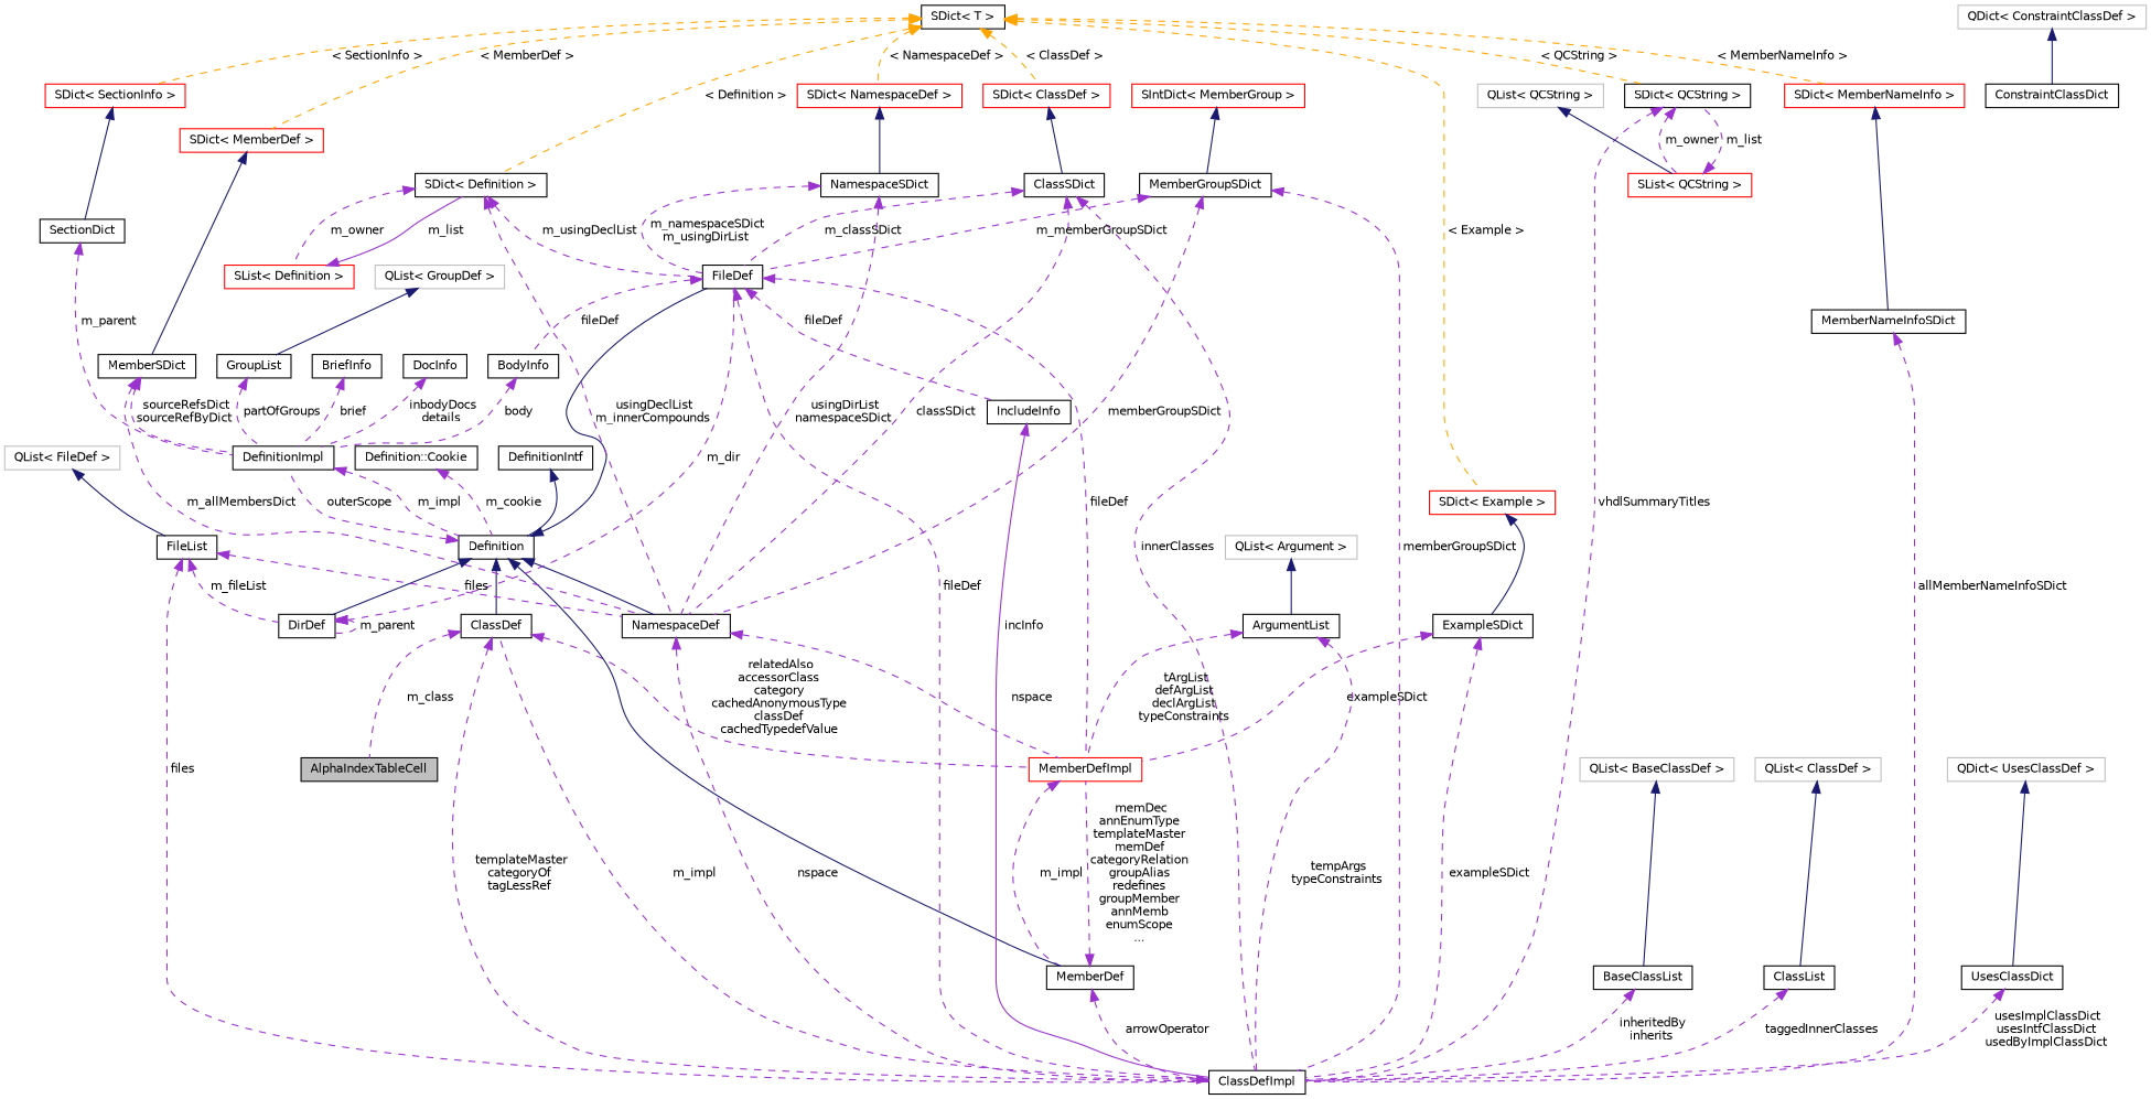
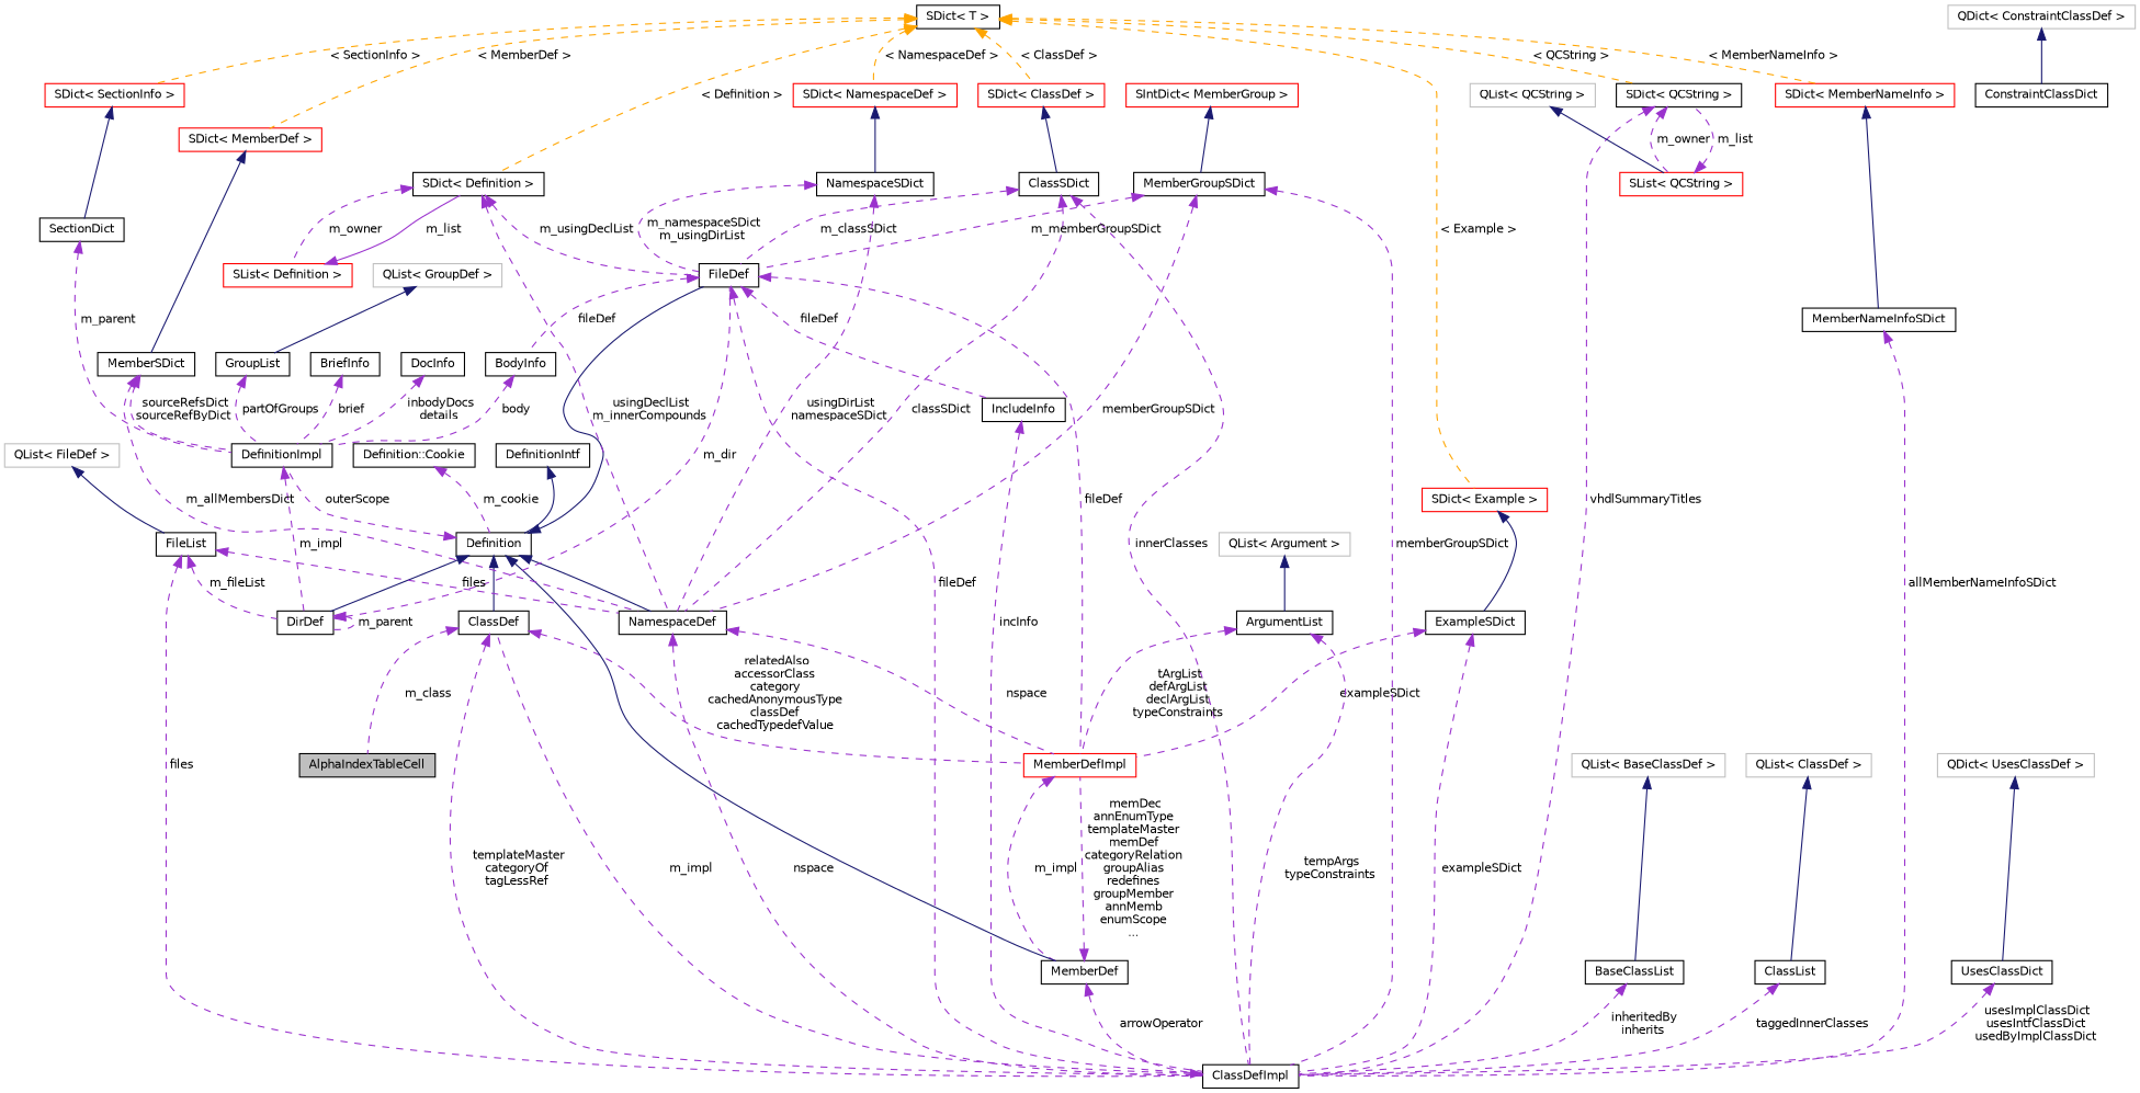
  digraph {
    rankdir=TB
    node [color=black fillcolor=white fontname=Helvetica fontsize=10 shape=record style=filled]
    edge [color=darkorchid3 dir=back fontname=Helvetica fontsize=10 labelfontname=Helvetica labelfontsize=10 style=dashed]
    n1 [fillcolor=grey75 fontcolor=black height=0.2 label=AlphaIndexTableCell width=0.4]
    n2 [height=0.2 label=ClassDef width=0.4]
    n3 [height=0.2 label=ClassDefImpl width=0.4]
    n4 [color=red height=0.2 label=MemberDefImpl width=0.4]
    n5 [height=0.2 label=MemberDef width=0.4]
    n6 [height=0.2 label=Definition width=0.4]
    n7 [height=0.2 label=DefinitionImpl width=0.4]
    n8 [height=0.2 label=FileDef width=0.4]
    n9 [height=0.2 label=DirDef width=0.4]
    n10 [height=0.2 label=NamespaceDef width=0.4]
    n11 [height=0.2 label=BodyInfo width=0.4]
    n12 [height=0.2 label=IncludeInfo width=0.4]
    n13 [height=0.2 label=DefinitionIntf width=0.4]
    n14 [height=0.2 label="Definition::Cookie" width=0.4]
    n15 [height=0.2 label=SectionDict width=0.4]
    n16 [color=red height=0.2 label="SDict\< SectionInfo \>" width=0.4]
    n17 [height=0.2 label="SDict\< T \>" width=0.4]
    n18 [color=red height=0.2 label="SDict\< ClassDef \>" width=0.4]
    n19 [height=0.2 label="SDict\< Definition \>" width=0.4]
    n20 [color=red height=0.2 label="SDict\< NamespaceDef \>" width=0.4]
    n21 [color=red height=0.2 label="SDict\< MemberDef \>" width=0.4]
    n22 [height=0.2 label="SDict\< QCString \>" width=0.4]
    n23 [color=red height=0.2 label="SDict\< MemberNameInfo \>" width=0.4]
    n24 [color=red height=0.2 label="SDict\< Example \>" width=0.4]
    n25 [height=0.2 label=ClassSDict width=0.4]
    n26 [color=red height=0.2 label="SList\< Definition \>" width=0.4]
    n27 [height=0.2 label=NamespaceSDict width=0.4]
    n28 [height=0.2 label=MemberSDict width=0.4]
    n29 [color=red height=0.2 label="SList\< QCString \>" width=0.4]
    n30 [height=0.2 label=MemberNameInfoSDict width=0.4]
    n31 [height=0.2 label=ExampleSDict width=0.4]
    n32 [height=0.2 label=MemberGroupSDict width=0.4]
    n33 [color=red height=0.2 label="SIntDict\< MemberGroup \>" width=0.4]
    n34 [height=0.2 label=FileList width=0.4]
    n35 [color=grey75 height=0.2 label="QList\< FileDef \>" width=0.4]
    n36 [height=0.2 label=GroupList width=0.4]
    n37 [color=grey75 height=0.2 label="QList\< GroupDef \>" width=0.4]
    n38 [height=0.2 label=DocInfo width=0.4]
    n39 [height=0.2 label=BriefInfo width=0.4]
    n40 [color=grey75 height=0.2 label="QList\< QCString \>" width=0.4]
    n41 [height=0.2 label=BaseClassList width=0.4]
    n42 [color=grey75 height=0.2 label="QList\< BaseClassDef \>" width=0.4]
    n43 [height=0.2 label=ClassList width=0.4]
    n44 [color=grey75 height=0.2 label="QList\< ClassDef \>" width=0.4]
    n45 [height=0.2 label=ArgumentList width=0.4]
    n46 [color=grey75 height=0.2 label="QList\< Argument \>" width=0.4]
    n47 [height=0.2 label=UsesClassDict width=0.4]
    n48 [color=grey75 height=0.2 label="QDict\< UsesClassDef \>" width=0.4]
    n49 [height=0.2 label=ConstraintClassDict width=0.4]
    n50 [color=grey75 height=0.2 label="QDict\< ConstraintClassDef \>" width=0.4]
    n2 -> n1 [label=" m_class"]
    n2 -> n3 [label=" templateMaster\ncategoryOf\ntagLessRef"]
    n2 -> n4 [label=" relatedAlso\naccessorClass\ncategory\ncachedAnonymousType\nclassDef\ncachedTypedefValue"]
    n3 -> n2 [label=" m_impl"]
    n4 -> n5 [label=" m_impl"]
    n5 -> n3 [label=" arrowOperator"]
    n5 -> n4 [label=" memDec\nannEnumType\ntemplateMaster\nmemDef\ncategoryRelation\ngroupAlias\nredefines\ngroupMember\nannMemb\nenumScope\n..."]
    n6 -> n2 [color=midnightblue style=solid]
    n6 -> n5 [color=midnightblue style=solid]
    n6 -> n7 [label=" outerScope"]
    n6 -> n8 [color=midnightblue style=solid]
    n6 -> n9 [color=midnightblue style=solid]
    n6 -> n10 [color=midnightblue style=solid]
-   n7 -> n6 [label=" m_impl"]
+   n7 -> n9 [label=" m_impl"]
    n8 -> n3 [label=" fileDef"]
    n8 -> n4 [label=" fileDef"]
    n8 -> n11 [label=" fileDef"]
    n8 -> n12 [label=" fileDef"]
    n9 -> n8 [label=" m_dir"]
    n9 -> n9 [label=" m_parent"]
    n10 -> n3 [label=" nspace"]
    n10 -> n4 [label=" nspace"]
    n11 -> n7 [label=" body"]
-   n12 -> n3 [label=" incInfo" style=solid]
+   n12 -> n3 [label=" incInfo"]
    n13 -> n6 [color=midnightblue style=solid]
    n14 -> n6 [label=" m_cookie"]
    n15 -> n7 [label=" m_parent"]
    n16 -> n15 [color=midnightblue style=solid]
    n17 -> n16 [color=orange label=" \< SectionInfo \>"]
    n17 -> n18 [color=orange label=" \< ClassDef \>"]
    n17 -> n19 [color=orange label=" \< Definition \>"]
    n17 -> n20 [color=orange label=" \< NamespaceDef \>"]
    n17 -> n21 [color=orange label=" \< MemberDef \>"]
    n17 -> n22 [color=orange label=" \< QCString \>"]
    n17 -> n23 [color=orange label=" \< MemberNameInfo \>"]
    n17 -> n24 [color=orange label=" \< Example \>"]
    n18 -> n25 [color=midnightblue style=solid]
    n19 -> n8 [label=" m_usingDeclList"]
    n19 -> n10 [label=" usingDeclList\nm_innerCompounds"]
    n19 -> n26 [label=" m_owner"]
    n20 -> n27 [color=midnightblue style=solid]
    n21 -> n28 [color=midnightblue style=solid]
    n22 -> n3 [label=" vhdlSummaryTitles"]
    n22 -> n29 [label=" m_owner"]
    n23 -> n30 [color=midnightblue style=solid]
    n24 -> n31 [color=midnightblue style=solid]
    n25 -> n3 [label=" innerClasses"]
    n25 -> n8 [label=" m_classSDict"]
    n25 -> n10 [label=" classSDict"]
    n26 -> n19 [label=" m_list" style=solid]
    n27 -> n8 [label=" m_namespaceSDict\nm_usingDirList"]
    n27 -> n10 [label=" usingDirList\nnamespaceSDict"]
    n28 -> n7 [label=" sourceRefsDict\nsourceRefByDict"]
    n28 -> n10 [label=" m_allMembersDict"]
    n29 -> n22 [label=" m_list"]
    n30 -> n3 [label=" allMemberNameInfoSDict"]
    n31 -> n3 [label=" exampleSDict"]
    n31 -> n4 [label=" exampleSDict"]
    n32 -> n3 [label=" memberGroupSDict"]
    n32 -> n8 [label=" m_memberGroupSDict"]
    n32 -> n10 [label=" memberGroupSDict"]
    n33 -> n32 [color=midnightblue style=solid]
    n34 -> n3 [label=" files"]
    n34 -> n9 [label=" m_fileList"]
    n34 -> n10 [label=" files"]
    n35 -> n34 [color=midnightblue style=solid]
    n36 -> n7 [label=" partOfGroups"]
    n37 -> n36 [color=midnightblue style=solid]
    n38 -> n7 [label=" inbodyDocs\ndetails"]
    n39 -> n7 [label=" brief"]
    n40 -> n29 [color=midnightblue style=solid]
    n41 -> n3 [label=" inheritedBy\ninherits"]
    n42 -> n41 [color=midnightblue style=solid]
    n43 -> n3 [label=" taggedInnerClasses"]
    n44 -> n43 [color=midnightblue style=solid]
    n45 -> n3 [label=" tempArgs\ntypeConstraints"]
    n45 -> n4 [label=" tArgList\ndefArgList\ndeclArgList\ntypeConstraints"]
    n46 -> n45 [color=midnightblue style=solid]
    n47 -> n3 [label=" usesImplClassDict\nusesIntfClassDict\nusedByImplClassDict"]
    n48 -> n47 [color=midnightblue style=solid]
    n50 -> n49 [color=midnightblue style=solid]
  }
